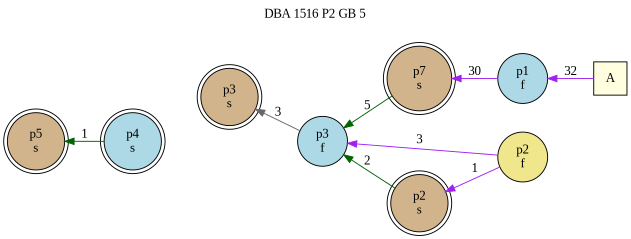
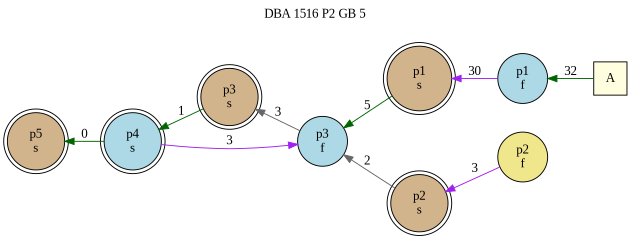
  digraph {
    fontname="Liberation Serif"
    label=" DBA 1516 P2 GB 5 "
    labelloc=tl
    rankdir=RL
    node [fillcolor=tan fontname="Liberation Serif" shape=doublecircle style=filled]
    edge [color=darkgreen fontname="Liberation Serif"]
    n1 [fillcolor=lightyellow label=A shape=square]
    n2 [fillcolor=lightblue label="p1\nf" shape=circle]
-   n3 [label="p7\ns"]
+   n3 [label="p1\ns"]
    n4 [fillcolor=lightblue label="p3\nf" shape=circle]
    n5 [fillcolor=khaki label="p2\nf" shape=circle]
    n6 [label="p2\ns"]
    n7 [label="p3\ns"]
    n8 [fillcolor=lightblue label="p4\ns"]
    n9 [label="p5\ns"]
-   n1 -> n2 [color=purple label=32]
+   n1 -> n2 [label=32]
    n2 -> n3 [color=purple label=30]
    n3 -> n4 [label=5]
    n4 -> n7 [color=gray40 label=3]
-   n5 -> n4 [color=purple label=3]
-   n5 -> n6 [color=purple label=1]
-   n6 -> n4 [label=2]
-   n8 -> n9 [label=1]
+   n8 -> n4 [color=purple label=3]
+   n5 -> n6 [color=purple label=3]
+   n6 -> n4 [color=gray40 label=2]
+   n7 -> n8 [label=1]
+   n8 -> n9 [label=0]
  }
